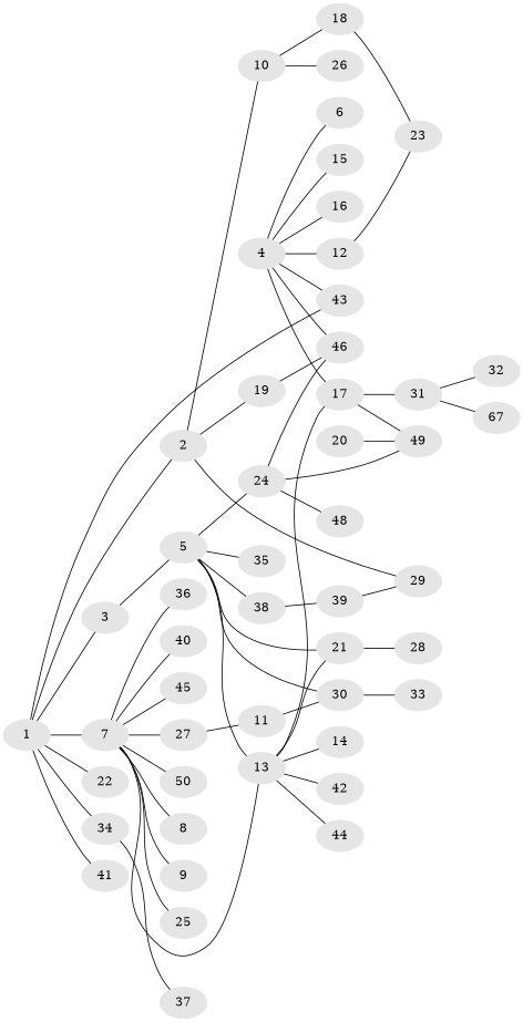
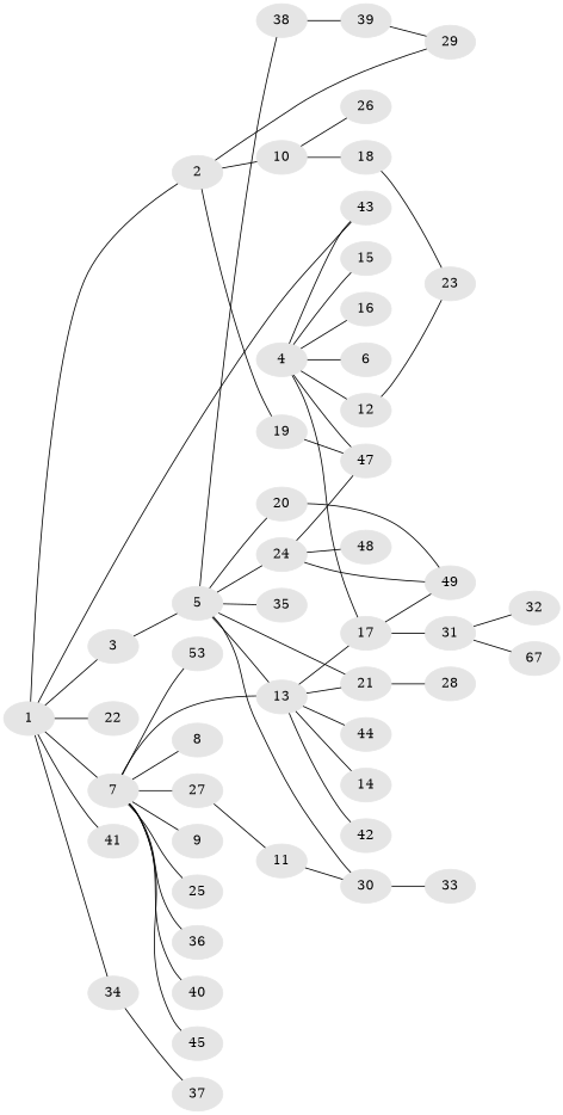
  graph {
    rankdir=LR
    node [color=gray90 style=filled]
    1
    2
    3
    7
    22
    34
    41
    43
    10
    19
    29
    5
    4
    6
    12
    15
    16
    17
-   46
+   46 [label=47]
    13
    8
    9
    25
    27
    36
    40
    45
-   50
+   50 [label=53]
    37
    18
    26
    20
    21
    24
    30
    35
    38
    23
    31
    49
    14
    42
    44
    28
    48
    33
    39
    11
    32
    n50 [label=67]
    1 -- 2
    1 -- 3
    1 -- 7
    1 -- 22
    1 -- 34
    1 -- 41
    1 -- 43
    2 -- 10
    2 -- 19
    2 -- 29
    3 -- 5
    7 -- 13
    7 -- 8
    7 -- 9
    7 -- 25
    7 -- 27
    7 -- 36
    7 -- 40
    7 -- 45
    7 -- 50
    34 -- 37
    10 -- 18
    10 -- 26
    19 -- 46
    5 -- 13
+   5 -- 20
    5 -- 21
    5 -- 24
    5 -- 30
    5 -- 35
    5 -- 38
    4 -- 43
    4 -- 6
    4 -- 12
    4 -- 15
    4 -- 16
    4 -- 17
    4 -- 46
    12 -- 23
    17 -- 31
    17 -- 49
    13 -- 17
    13 -- 21
    13 -- 14
    13 -- 42
    13 -- 44
    27 -- 11
    18 -- 23
    20 -- 49
    21 -- 28
    24 -- 46
    24 -- 49
    24 -- 48
    30 -- 33
    38 -- 39
    31 -- 32
    31 -- n50
    39 -- 29
    11 -- 30
  }
